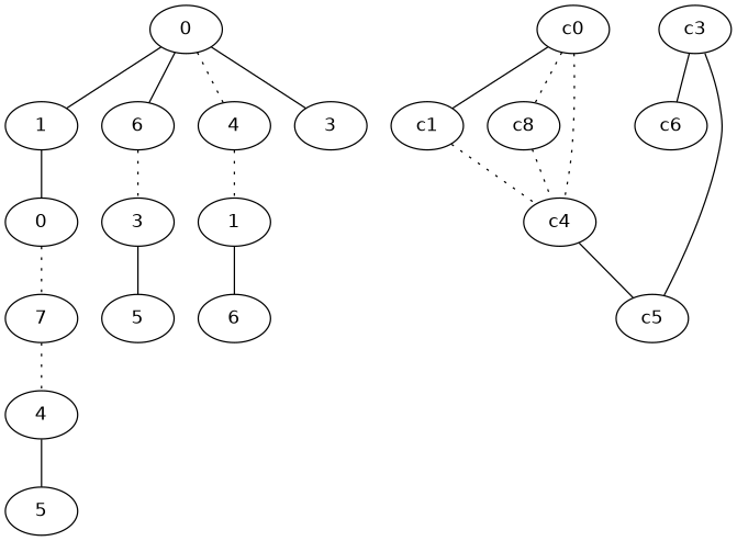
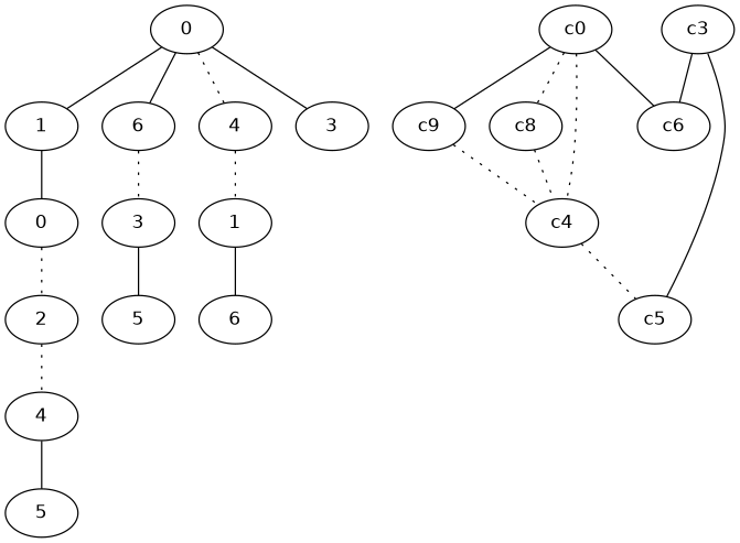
  graph {
    fontname="DejaVu Sans"
    node [fontname="DejaVu Sans"]
    edge [fontname="DejaVu Sans"]
    n1 [label=0]
    n2 [label=1]
    n3 [label=6]
    n4 [label=4]
    n5 [label=3]
    n6 [label=0]
    n7 [label=3]
    n8 [label=1]
-   n9 [label=7]
+   n9 [label=2]
    n10 [label=4]
    n11 [label=5]
    n12 [label=5]
    n13 [label=6]
    c0
-   c1
+   c1 [label=c9]
    n16 [label=c8]
    c4
    c6
    c3
    c5
    n1 -- n2
    n1 -- n3
    n1 -- n4 [style=dotted]
    n1 -- n5
    n2 -- n6
    n3 -- n7 [style=dotted]
    n4 -- n8 [style=dotted]
    n6 -- n9 [style=dotted]
    n7 -- n12
    n8 -- n13
    n9 -- n10 [style=dotted]
    n10 -- n11
    c0 -- c1
    c0 -- n16 [style=dotted]
    c0 -- c4 [style=dotted]
+   c0 -- c6
    c1 -- c4 [style=dotted]
    n16 -- c4 [style=dotted]
-   c4 -- c5
+   c4 -- c5 [style=dotted]
    c3 -- c6 [style=solid]
    c3 -- c5
  }
